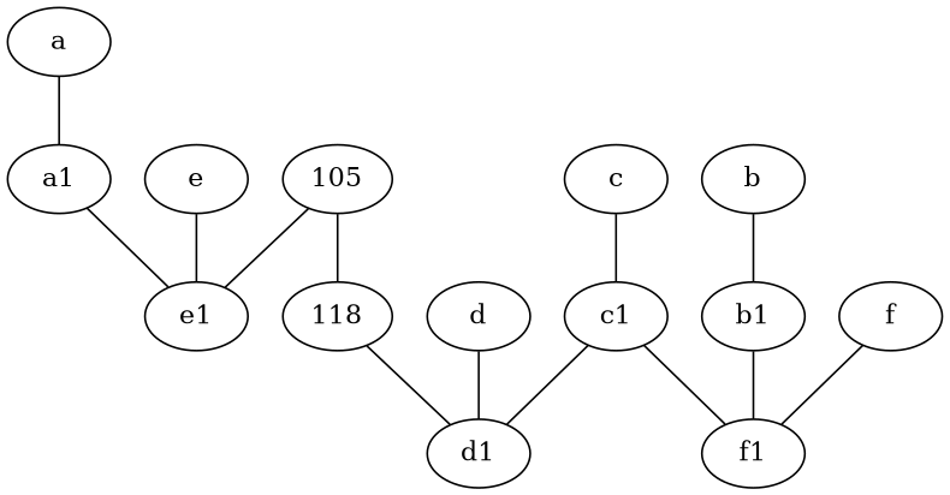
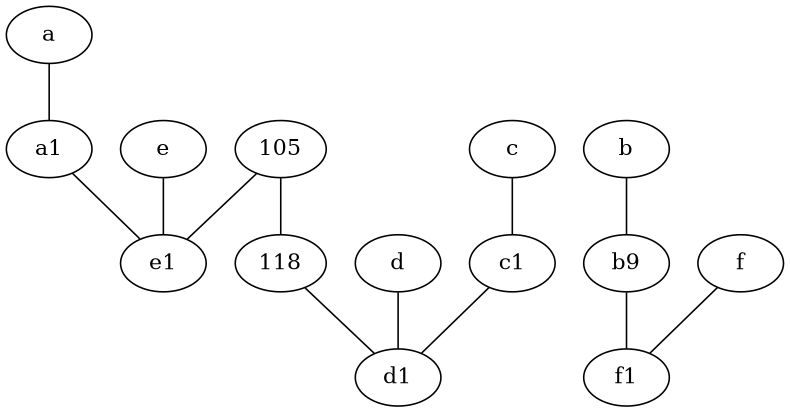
  graph {
    e
    e1
    a1
-   b1
+   b1 [label=b9]
    f1
    b
    105
    118
    d1
    d
    c1
    f
    a
    c
    e -- e1
    a1 -- e1
    b1 -- f1
    b -- b1
    105 -- e1
    105 -- 118
    118 -- d1
    d -- d1
-   c1 -- f1
    c1 -- d1
    f -- f1
    a -- a1
    c -- c1
  }
